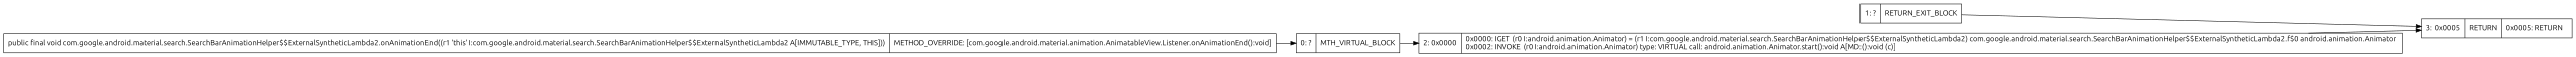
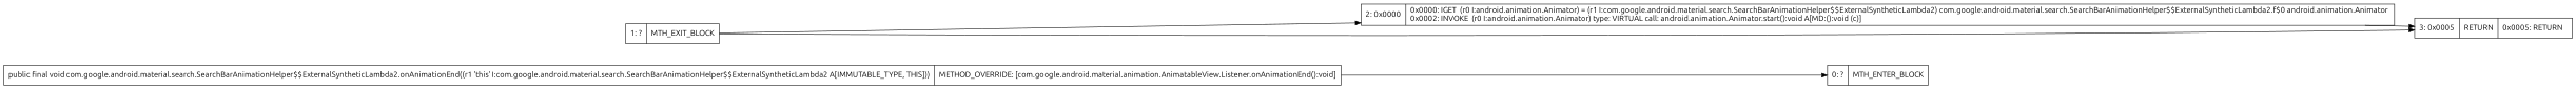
  digraph {
    fontname=Ubuntu
    rankdir=LR
    node [fontname=Ubuntu shape=record]
    edge [fontname=Ubuntu]
-   n1 [label="{0\:\ ?|MTH_VIRTUAL_BLOCK\l}"]
+   n1 [label="{0\:\ ?|MTH_ENTER_BLOCK\l}"]
    n2 [label="{2\:\ 0x0000|0x0000: IGET  (r0 I:android.animation.Animator) = (r1 I:com.google.android.material.search.SearchBarAnimationHelper$$ExternalSyntheticLambda2) com.google.android.material.search.SearchBarAnimationHelper$$ExternalSyntheticLambda2.f$0 android.animation.Animator \l0x0002: INVOKE  (r0 I:android.animation.Animator) type: VIRTUAL call: android.animation.Animator.start():void A[MD:():void (c)]\l}"]
    n3 [label="{3\:\ 0x0005|RETURN\l|0x0005: RETURN   \l}"]
-   n4 [label="{1\:\ ?|RETURN_EXIT_BLOCK\l}"]
+   n4 [label="{1\:\ ?|MTH_EXIT_BLOCK\l}"]
    n5 [label="{public final void com.google.android.material.search.SearchBarAnimationHelper$$ExternalSyntheticLambda2.onAnimationEnd((r1 'this' I:com.google.android.material.search.SearchBarAnimationHelper$$ExternalSyntheticLambda2 A[IMMUTABLE_TYPE, THIS]))  | METHOD_OVERRIDE: [com.google.android.material.animation.AnimatableView.Listener.onAnimationEnd():void]\l}"]
-   n1 -> n2
+   n4 -> n2
    n2 -> n3
    n4 -> n3
    n5 -> n1
  }
